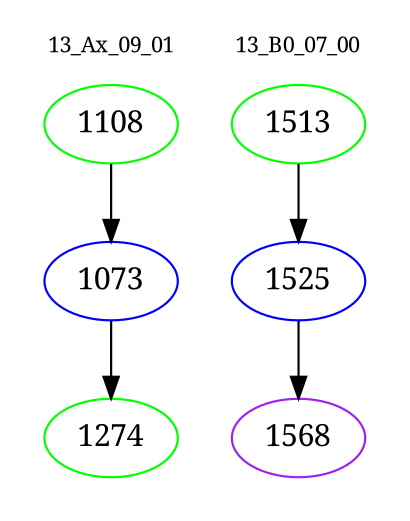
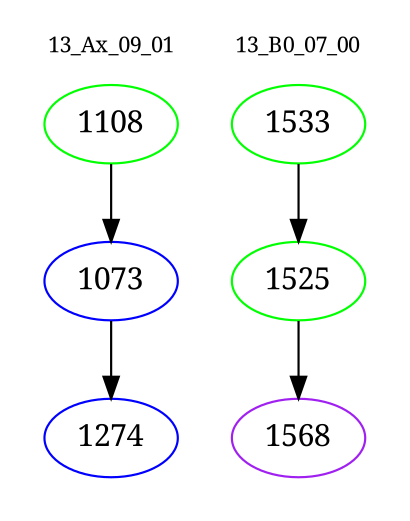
  digraph {
    fontname="Noto Serif"
    node [color=blue fontname="Noto Serif"]
    edge [color=black fontname="Noto Serif"]
    n1 [color=green label=1108]
    n2 [label=1073]
-   n3 [color=green label=1274]
-   n4 [color=green label=1513]
-   n5 [label=1525]
+   n3 [label=1274]
+   n4 [color=green label=1533]
+   n5 [color=green label=1525]
    n6 [color=purple label=1568]
    subgraph cluster_1 {
      color=white
      fontsize=10
      label="13_Ax_09_01"
      n1
      n2
      n3
    }
    subgraph cluster_2 {
      color=white
      fontsize=10
      label="13_B0_07_00"
      n4
      n5
      n6
    }
    n1 -> n2
    n2 -> n3
    n4 -> n5
    n5 -> n6
  }
